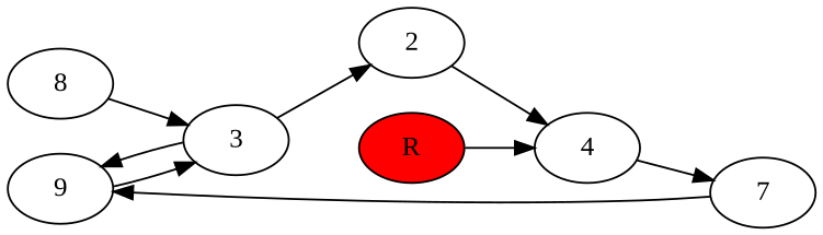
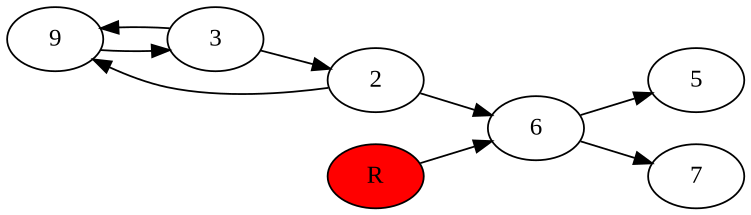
  digraph {
    fontname="Liberation Serif"
    rankdir=LR
    node [fontname="Liberation Serif"]
    edge [fontname="Liberation Serif"]
    n1 [label=9]
    3
    2
-   4
+   4 [label=6]
+   5
    7
-   8
    R [fillcolor="#ff0000" style=filled]
    n1 -> 3
    3 -> n1
    3 -> 2
    2 -> 4
+   4 -> 5
    4 -> 7
-   7 -> n1
-   8 -> 3
+   2 -> n1
    R -> 4
  }
